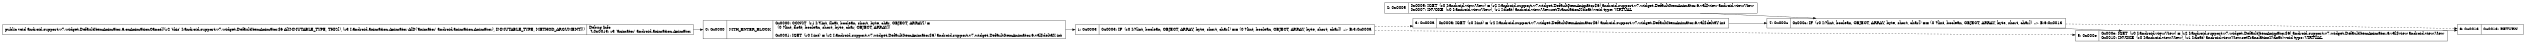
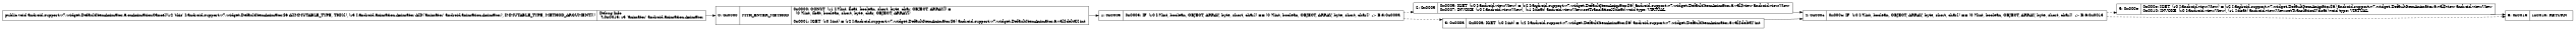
  digraph {
    rankdir=LR
    node [shape=record]
-   n1 [label="{0\:\ 0x0000|MTH_ENTER_BLOCK\l|0x0000: CONST  (r1 I:?[int, float, boolean, short, byte, char, OBJECT, ARRAY]) = \l  (0 ?[int, float, boolean, short, byte, char, OBJECT, ARRAY])\l \l0x0001: IGET  (r0 I:int) = (r2 I:android.support.v7.widget.DefaultItemAnimator$6) android.support.v7.widget.DefaultItemAnimator.6.val$deltaX int \l}"]
+   n1 [label="{0\:\ 0x0000|MTH_ENTER_METHOD\l|0x0000: CONST  (r1 I:?[int, float, boolean, short, byte, char, OBJECT, ARRAY]) = \l  (0 ?[int, float, boolean, short, byte, char, OBJECT, ARRAY])\l \l0x0001: IGET  (r0 I:int) = (r2 I:android.support.v7.widget.DefaultItemAnimator$6) android.support.v7.widget.DefaultItemAnimator.6.val$deltaX int \l}"]
    n2 [label="{1\:\ 0x0003|0x0003: IF  (r0 I:?[int, boolean, OBJECT, ARRAY, byte, short, char]) == (0 ?[int, boolean, OBJECT, ARRAY, byte, short, char])  \-\> B:3:0x000a \l}"]
    n3 [label="{2\:\ 0x0005|0x0005: IGET  (r0 I:android.view.View) = (r2 I:android.support.v7.widget.DefaultItemAnimator$6) android.support.v7.widget.DefaultItemAnimator.6.val$view android.view.View \l0x0007: INVOKE  (r0 I:android.view.View), (r1 I:float) android.view.View.setTranslationX(float):void type: VIRTUAL \l}"]
    n4 [label="{3\:\ 0x000a|0x000a: IGET  (r0 I:int) = (r2 I:android.support.v7.widget.DefaultItemAnimator$6) android.support.v7.widget.DefaultItemAnimator.6.val$deltaY int \l}"]
    n5 [label="{4\:\ 0x000c|0x000c: IF  (r0 I:?[int, boolean, OBJECT, ARRAY, byte, short, char]) == (0 ?[int, boolean, OBJECT, ARRAY, byte, short, char])  \-\> B:6:0x0013 \l}"]
    n6 [label="{5\:\ 0x000e|0x000e: IGET  (r0 I:android.view.View) = (r2 I:android.support.v7.widget.DefaultItemAnimator$6) android.support.v7.widget.DefaultItemAnimator.6.val$view android.view.View \l0x0010: INVOKE  (r0 I:android.view.View), (r1 I:float) android.view.View.setTranslationY(float):void type: VIRTUAL \l}"]
-   n7 [label="{6\:\ 0x0013|0x0013: RETURN   \l}"]
+   n7 [label="{6\:\ 0x0013|1x0013: RETURN   \l}"]
    n8 [label="{public void android.support.v7.widget.DefaultItemAnimator.6.onAnimationCancel((r2 'this' I:android.support.v7.widget.DefaultItemAnimator$6 A[IMMUTABLE_TYPE, THIS]), (r3 I:android.animation.Animator A[D('animator' android.animation.Animator), IMMUTABLE_TYPE, METHOD_ARGUMENT]))  | Debug Info:\l  ?\-0x0013: r3 'animator' android.animation.Animator\l}"]
    n1 -> n2
-   n2 -> n6 [style=dashed]
+   n2 -> n3 [style=dashed]
    n2 -> n4 [style=dashed]
    n3 -> n5
    n4 -> n5
-   n5 -> n6 [style=solid]
+   n5 -> n6 [style=dashed]
    n5 -> n7 [style=dashed]
    n6 -> n7
    n8 -> n1
  }
